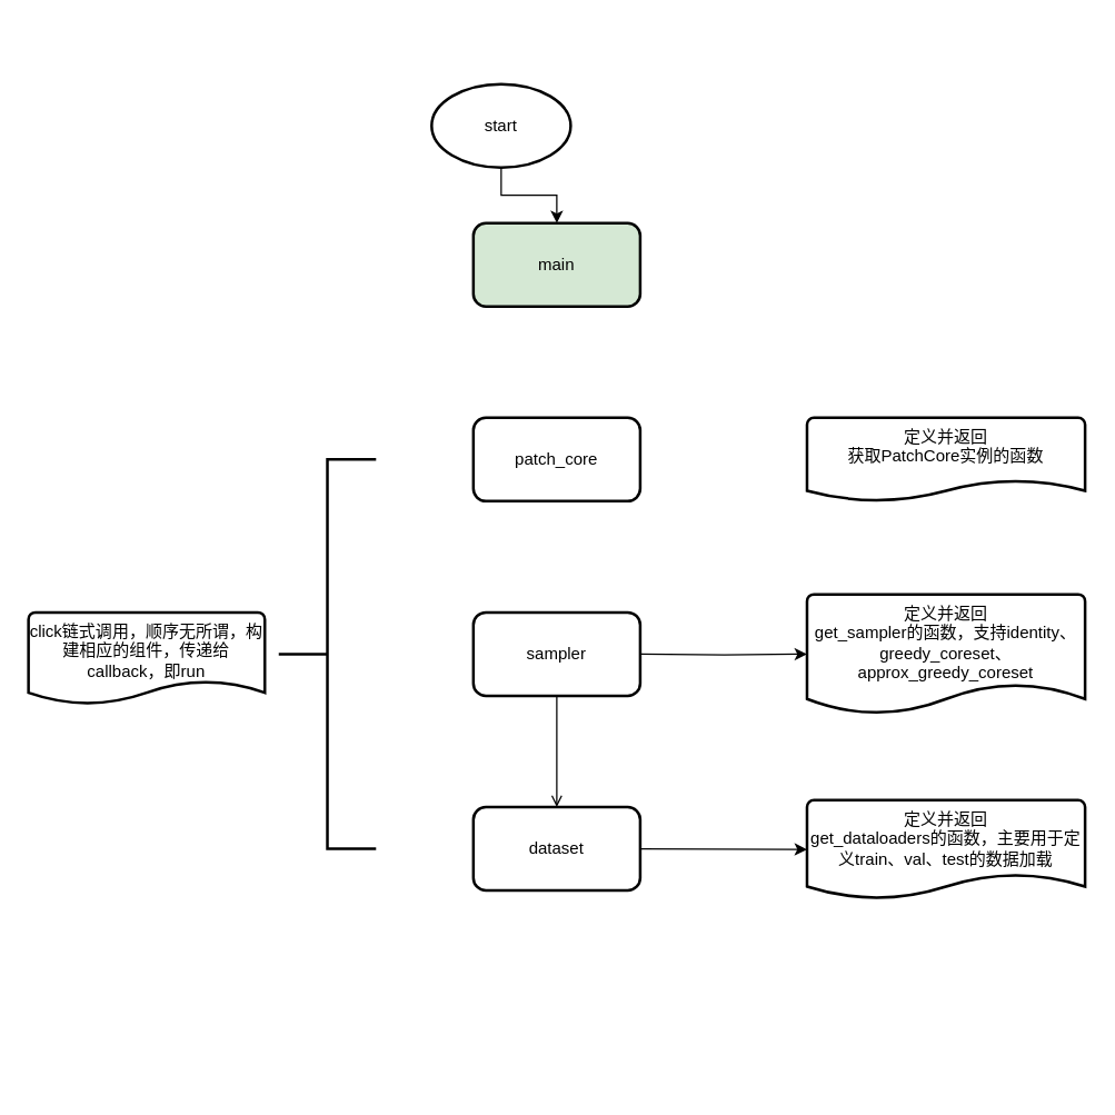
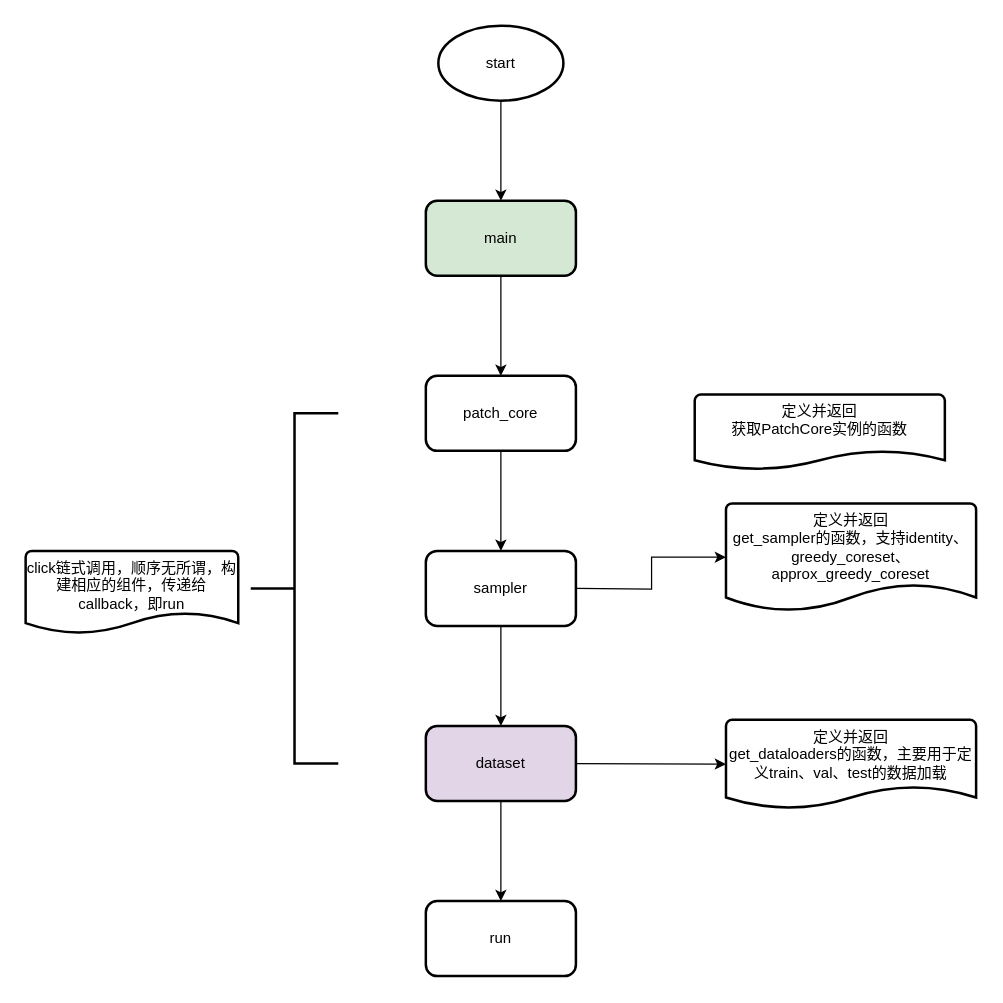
  <mxCell id="0" />
  <mxCell id="1" parent="0" />
  <mxCell id="2" value="" style="edgeStyle=orthogonalEdgeStyle;rounded=0;orthogonalLoop=1;jettySize=auto;html=1;" parent="1" source="3" target="5" edge="1"><mxGeometry relative="1" as="geometry" /></mxCell>
- <mxCell id="3" value="start" style="strokeWidth=2;html=1;shape=mxgraph.flowchart.start_1;whiteSpace=wrap;" parent="1" vertex="1"><mxGeometry x="310" y="60" width="100" height="60" as="geometry" /></mxCell>
+ <mxCell id="3" value="start" style="strokeWidth=2;html=1;shape=mxgraph.flowchart.start_1;whiteSpace=wrap;" parent="1" vertex="1"><mxGeometry x="350" y="20" width="100" height="60" as="geometry" /></mxCell>
+ <mxCell id="4" value="" style="edgeStyle=orthogonalEdgeStyle;rounded=0;orthogonalLoop=1;jettySize=auto;html=1;" parent="1" source="5" target="7" edge="1"><mxGeometry relative="1" as="geometry" /></mxCell>
  <mxCell id="5" value="main" style="rounded=1;whiteSpace=wrap;html=1;strokeWidth=2;fillColor=#d5e8d4;" parent="1" vertex="1"><mxGeometry x="340" y="160" width="120" height="60" as="geometry" /></mxCell>
+ <mxCell id="6" value="" style="edgeStyle=orthogonalEdgeStyle;rounded=0;orthogonalLoop=1;jettySize=auto;html=1;" parent="1" source="7" target="9" edge="1"><mxGeometry relative="1" as="geometry" /></mxCell>
  <mxCell id="7" value="patch_core" style="rounded=1;whiteSpace=wrap;html=1;strokeWidth=2;" parent="1" vertex="1"><mxGeometry x="340" y="300" width="120" height="60" as="geometry" /></mxCell>
- <mxCell id="8" value="" style="edgeStyle=orthogonalEdgeStyle;rounded=0;orthogonalLoop=1;jettySize=auto;html=1;endArrow=open;" parent="1" source="9" target="11" edge="1"><mxGeometry relative="1" as="geometry" /></mxCell>
+ <mxCell id="8" value="" style="edgeStyle=orthogonalEdgeStyle;rounded=0;orthogonalLoop=1;jettySize=auto;html=1;" parent="1" source="9" target="11" edge="1"><mxGeometry relative="1" as="geometry" /></mxCell>
  <mxCell id="9" value="sampler" style="rounded=1;whiteSpace=wrap;html=1;strokeWidth=2;" parent="1" vertex="1"><mxGeometry x="340" y="440" width="120" height="60" as="geometry" /></mxCell>
- <mxCell id="11" value="dataset" style="rounded=1;whiteSpace=wrap;html=1;strokeWidth=2;" parent="1" vertex="1"><mxGeometry x="340" y="580" width="120" height="60" as="geometry" /></mxCell>
+ <mxCell id="10" value="" style="edgeStyle=orthogonalEdgeStyle;rounded=0;orthogonalLoop=1;jettySize=auto;html=1;" parent="1" source="11" target="12" edge="1"><mxGeometry relative="1" as="geometry" /></mxCell>
+ <mxCell id="11" value="dataset" style="rounded=1;whiteSpace=wrap;html=1;strokeWidth=2;fillColor=#e1d5e7;" parent="1" vertex="1"><mxGeometry x="340" y="580" width="120" height="60" as="geometry" /></mxCell>
+ <mxCell id="12" value="run" style="rounded=1;whiteSpace=wrap;html=1;strokeWidth=2;" parent="1" vertex="1"><mxGeometry x="340" y="720" width="120" height="60" as="geometry" /></mxCell>
  <mxCell id="13" value="click链式调用，顺序无所谓，构建相应的组件，传递给callback，即run" style="strokeWidth=2;html=1;shape=mxgraph.flowchart.document2;whiteSpace=wrap;size=0.25;verticalAlign=top;" parent="1" vertex="1"><mxGeometry x="20" y="440" width="170" height="66" as="geometry" /></mxCell>
- <mxCell id="14" value="定义并返回&lt;br&gt;获取PatchCore实例的函数" style="strokeWidth=2;html=1;shape=mxgraph.flowchart.document2;whiteSpace=wrap;size=0.25;verticalAlign=top;" parent="1" vertex="1"><mxGeometry x="580" y="300" width="200" height="60" as="geometry" /></mxCell>
+ <mxCell id="14" value="定义并返回&lt;br&gt;获取PatchCore实例的函数" style="strokeWidth=2;html=1;shape=mxgraph.flowchart.document2;whiteSpace=wrap;size=0.25;verticalAlign=top;" parent="1" vertex="1"><mxGeometry x="555" y="315" width="200" height="60" as="geometry" /></mxCell>
  <mxCell id="15" value="" style="edgeStyle=orthogonalEdgeStyle;rounded=0;orthogonalLoop=1;jettySize=auto;html=1;entryX=0;entryY=0.5;entryDx=0;entryDy=0;entryPerimeter=0;" parent="1" target="16" edge="1"><mxGeometry relative="1" as="geometry"><mxPoint x="540" y="470" as="targetPoint" /><mxPoint x="460" y="470" as="sourcePoint" /></mxGeometry></mxCell>
- <mxCell id="16" value="定义并返回&lt;br&gt;get_sampler的函数，支持identity、greedy_coreset、approx_greedy_coreset" style="strokeWidth=2;html=1;shape=mxgraph.flowchart.document2;whiteSpace=wrap;size=0.25;verticalAlign=top;" parent="1" vertex="1"><mxGeometry x="580" y="427" width="200" height="86" as="geometry" /></mxCell>
+ <mxCell id="16" value="定义并返回&lt;br&gt;get_sampler的函数，支持identity、greedy_coreset、approx_greedy_coreset" style="strokeWidth=2;html=1;shape=mxgraph.flowchart.document2;whiteSpace=wrap;size=0.25;verticalAlign=top;" parent="1" vertex="1"><mxGeometry x="580" y="402" width="200" height="86" as="geometry" /></mxCell>
  <mxCell id="17" value="" style="edgeStyle=orthogonalEdgeStyle;rounded=0;orthogonalLoop=1;jettySize=auto;html=1;entryX=0;entryY=0.5;entryDx=0;entryDy=0;entryPerimeter=0;" parent="1" target="18" edge="1"><mxGeometry relative="1" as="geometry"><mxPoint x="540" y="610" as="targetPoint" /><mxPoint x="460" y="610" as="sourcePoint" /></mxGeometry></mxCell>
  <mxCell id="18" value="定义并返回&lt;br&gt;get_dataloaders的函数，主要用于定义train、val、test的数据加载" style="strokeWidth=2;html=1;shape=mxgraph.flowchart.document2;whiteSpace=wrap;size=0.25;verticalAlign=top;" parent="1" vertex="1"><mxGeometry x="580" y="575" width="200" height="71" as="geometry" /></mxCell>
  <mxCell id="19" value="" style="strokeWidth=2;html=1;shape=mxgraph.flowchart.annotation_2;align=left;labelPosition=right;pointerEvents=1;" parent="1" vertex="1"><mxGeometry x="200" y="330" width="70" height="280" as="geometry" /></mxCell>
